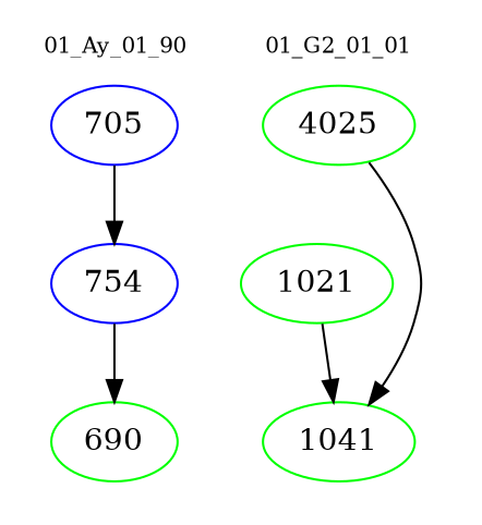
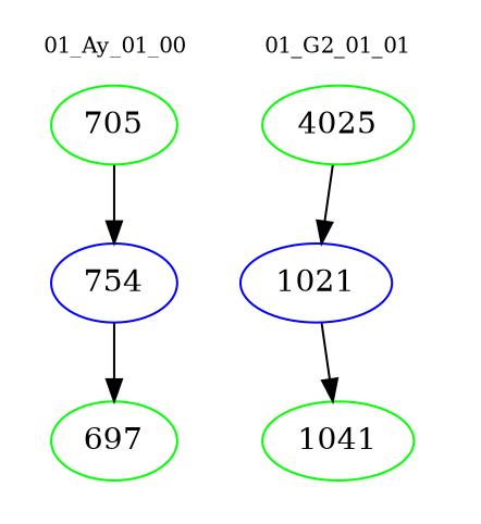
  digraph {
    node [color=green]
    edge [color=black]
-   n1 [color=blue label=705]
+   n1 [label=705]
    n2 [color=blue label=754]
-   n3 [label=690]
+   n3 [label=697]
    n4 [label=4025]
-   n5 [label=1021]
+   n5 [color=blue label=1021]
    n6 [label=1041]
    subgraph cluster_1 {
      color=white
      fontsize=10
-     label="01_Ay_01_90"
+     label="01_Ay_01_00"
      n1
      n2
      n3
    }
    subgraph cluster_2 {
      color=white
      fontsize=10
      label="01_G2_01_01"
      n4
      n5
      n6
    }
    n1 -> n2
    n2 -> n3
-   n4 -> n6
+   n4 -> n5
    n5 -> n6
  }
